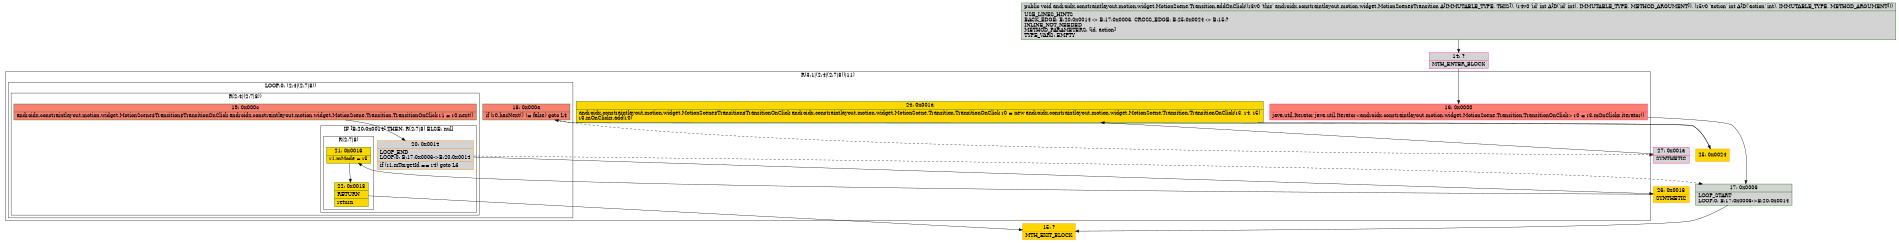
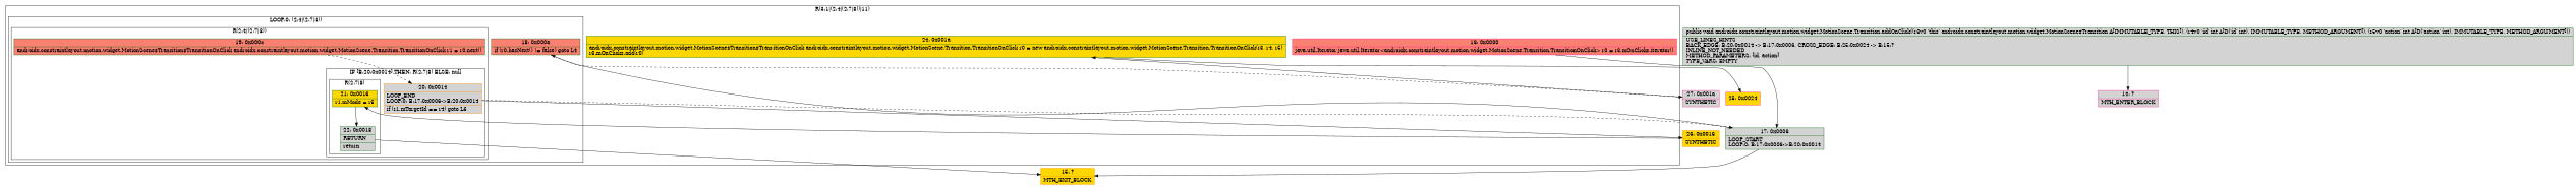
  digraph {
    node [color=darkgreen fillcolor=gold shape=record style=filled]
    n1 [label="{21\:\ 0x0016|r1.mMode = r5\l}"]
-   n2 [label="{22\:\ 0x0018|RETURN\l|return\l}"]
+   n2 [fillcolor=lightgrey label="{22\:\ 0x0018|RETURN\l|return\l}"]
    n3 [color=darkorange fillcolor=lightgrey label="{20\:\ 0x0014|LOOP_END\lLOOP:0: B:17:0x0006\-\>B:20:0x0014\l|if (r1.mTargetId == r4) goto L6\l}"]
    n4 [fillcolor=salmon label="{19\:\ 0x000c|androidx.constraintlayout.motion.widget.MotionScene$Transition$TransitionOnClick androidx.constraintlayout.motion.widget.MotionScene.Transition.TransitionOnClick r1 = r0.next()\l}"]
    n5 [fillcolor=salmon label="{18\:\ 0x000a|if (r0.hasNext() != false) goto L4\l}"]
    n6 [color=deeppink fillcolor=salmon label="{16\:\ 0x0000|java.util.Iterator java.util.Iterator\<androidx.constraintlayout.motion.widget.MotionScene.Transition.TransitionOnClick\> r0 = r3.mOnClicks.iterator()\l}"]
    n7 [label="{24\:\ 0x001a|androidx.constraintlayout.motion.widget.MotionScene$Transition$TransitionOnClick androidx.constraintlayout.motion.widget.MotionScene.Transition.TransitionOnClick r0 = new androidx.constraintlayout.motion.widget.MotionScene.Transition.TransitionOnClick(r3, r4, r5)\lr3.mOnClicks.add(r0)\l}"]
    n8 [color=darkorange label="{15\:\ ?|MTH_EXIT_BLOCK\l}"]
    n9 [fillcolor=lightgrey label="{17\:\ 0x0006|LOOP_START\lLOOP:0: B:17:0x0006\-\>B:20:0x0014\l}"]
    n10 [color=darkorange label="{26\:\ 0x0016|SYNTHETIC\l}"]
    n11 [color=deeppink fillcolor=lightgrey label="{27\:\ 0x001a|SYNTHETIC\l}"]
-   n12 [color=darkorange label="{25\:\ 0x0024}"]
+   n12 [color=deeppink label="{25\:\ 0x0024}"]
    n13 [color=deeppink fillcolor=lightgrey label="{14\:\ ?|MTH_ENTER_BLOCK\l}"]
    n14 [fillcolor=lightgrey label="{public void androidx.constraintlayout.motion.widget.MotionScene.Transition.addOnClick((r3v0 'this' androidx.constraintlayout.motion.widget.MotionScene$Transition A[IMMUTABLE_TYPE, THIS]), (r4v0 'id' int A[D('id' int), IMMUTABLE_TYPE, METHOD_ARGUMENT]), (r5v0 'action' int A[D('action' int), IMMUTABLE_TYPE, METHOD_ARGUMENT]))  | USE_LINES_HINTS\lBACK_EDGE: B:20:0x0014 \-\> B:17:0x0006, CROSS_EDGE: B:25:0x0024 \-\> B:15:?\lINLINE_NOT_NEEDED\lMETHOD_PARAMETERS: [id, action]\lTYPE_VARS: EMPTY\l}"]
    subgraph cluster_1 {
      label="R(3:1|(2:4|(2:7|8))|11)"
      n6
      n7
      subgraph cluster_2 {
        label="LOOP:0: (2:4|(2:7|8))"
        n5
        subgraph cluster_3 {
          label="R(2:4|(2:7|8))"
          n4
          subgraph cluster_4 {
            label="IF [B:20:0x0014] THEN: R(2:7|8) ELSE: null"
            n3
            subgraph cluster_5 {
              label="R(2:7|8)"
              n1
              n2
            }
          }
        }
      }
    }
    n1 -> n2
    n2 -> n8
    n3 -> n9 [style=dashed]
    n3 -> n10
-   n4 -> n3
+   n4 -> n3 [style=dashed]
    n5 -> n11 [style=dashed]
    n6 -> n9
    n7 -> n12
-   n12 -> n5
+   n9 -> n5
    n9 -> n8
    n10 -> n1
    n11 -> n7
-   n13 -> n6
    n14 -> n13
  }
